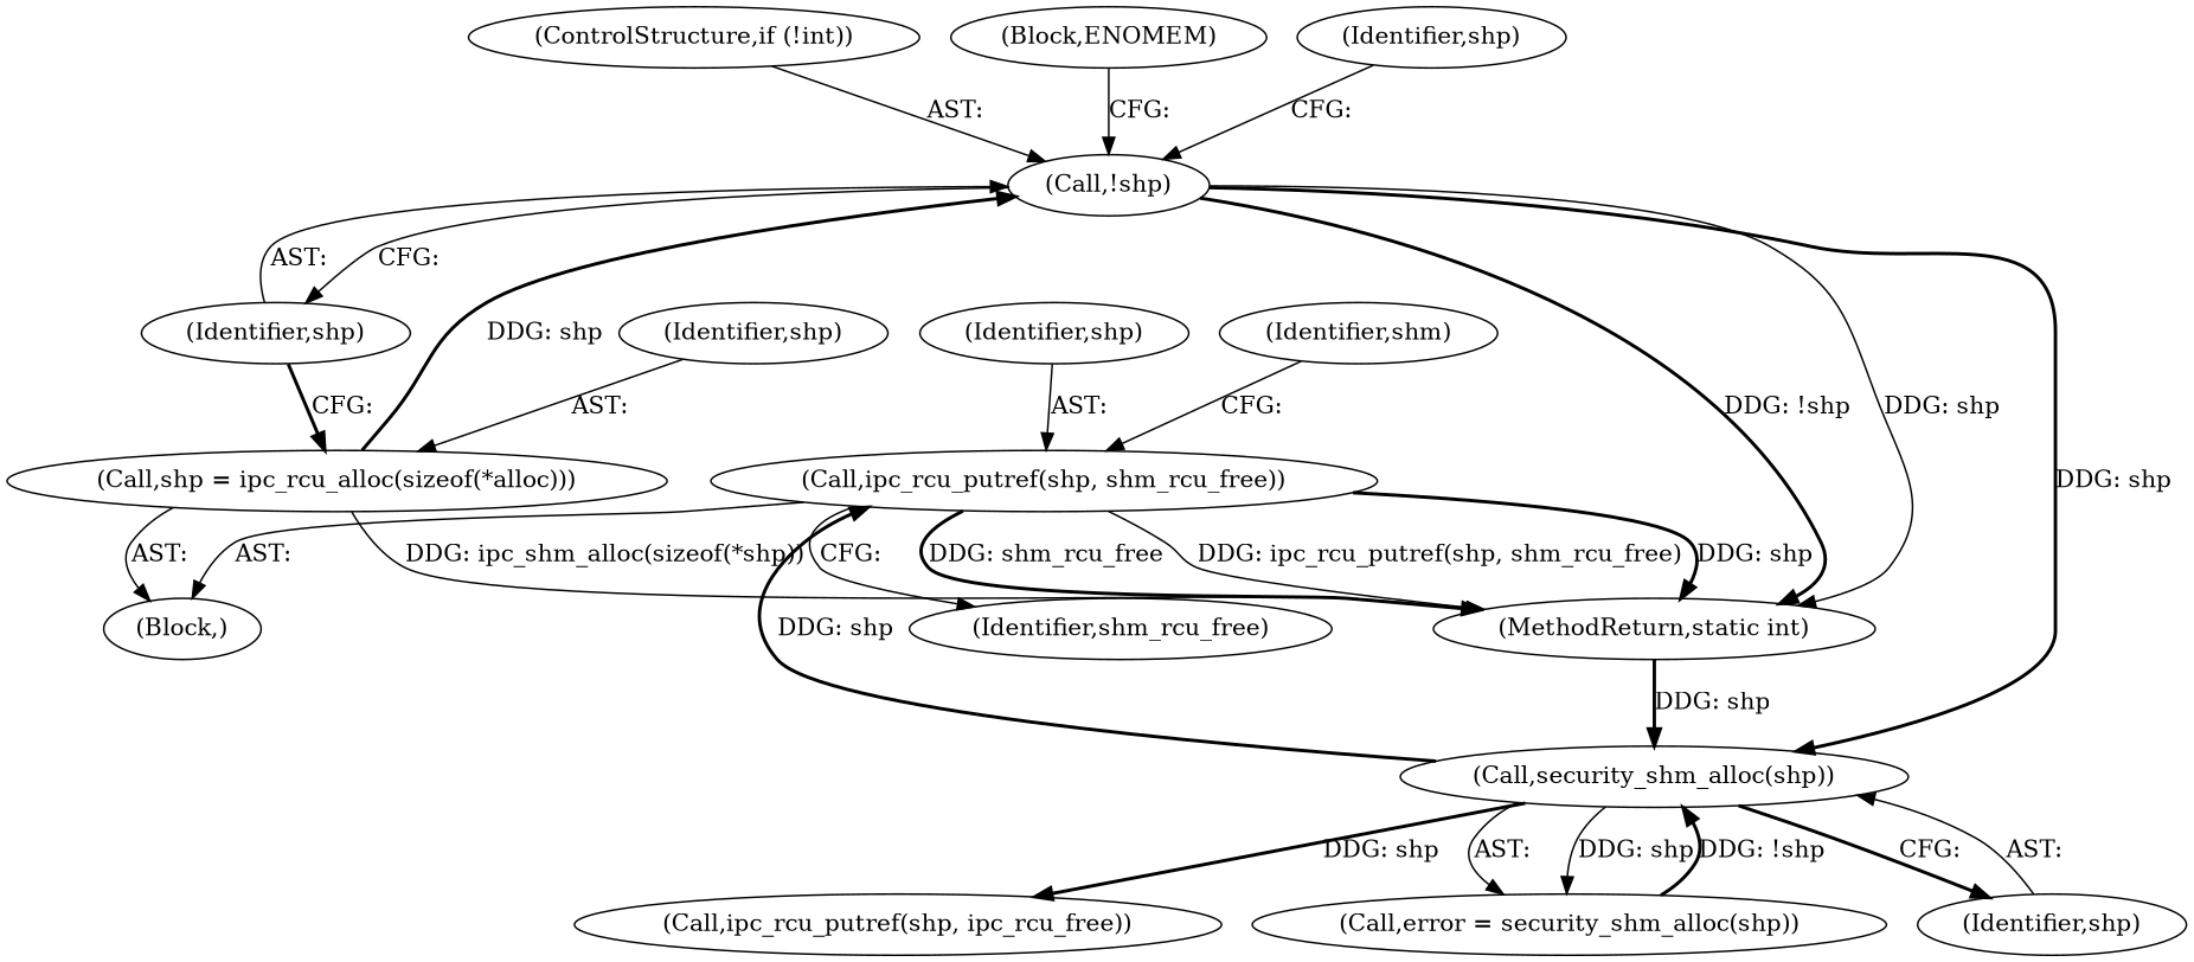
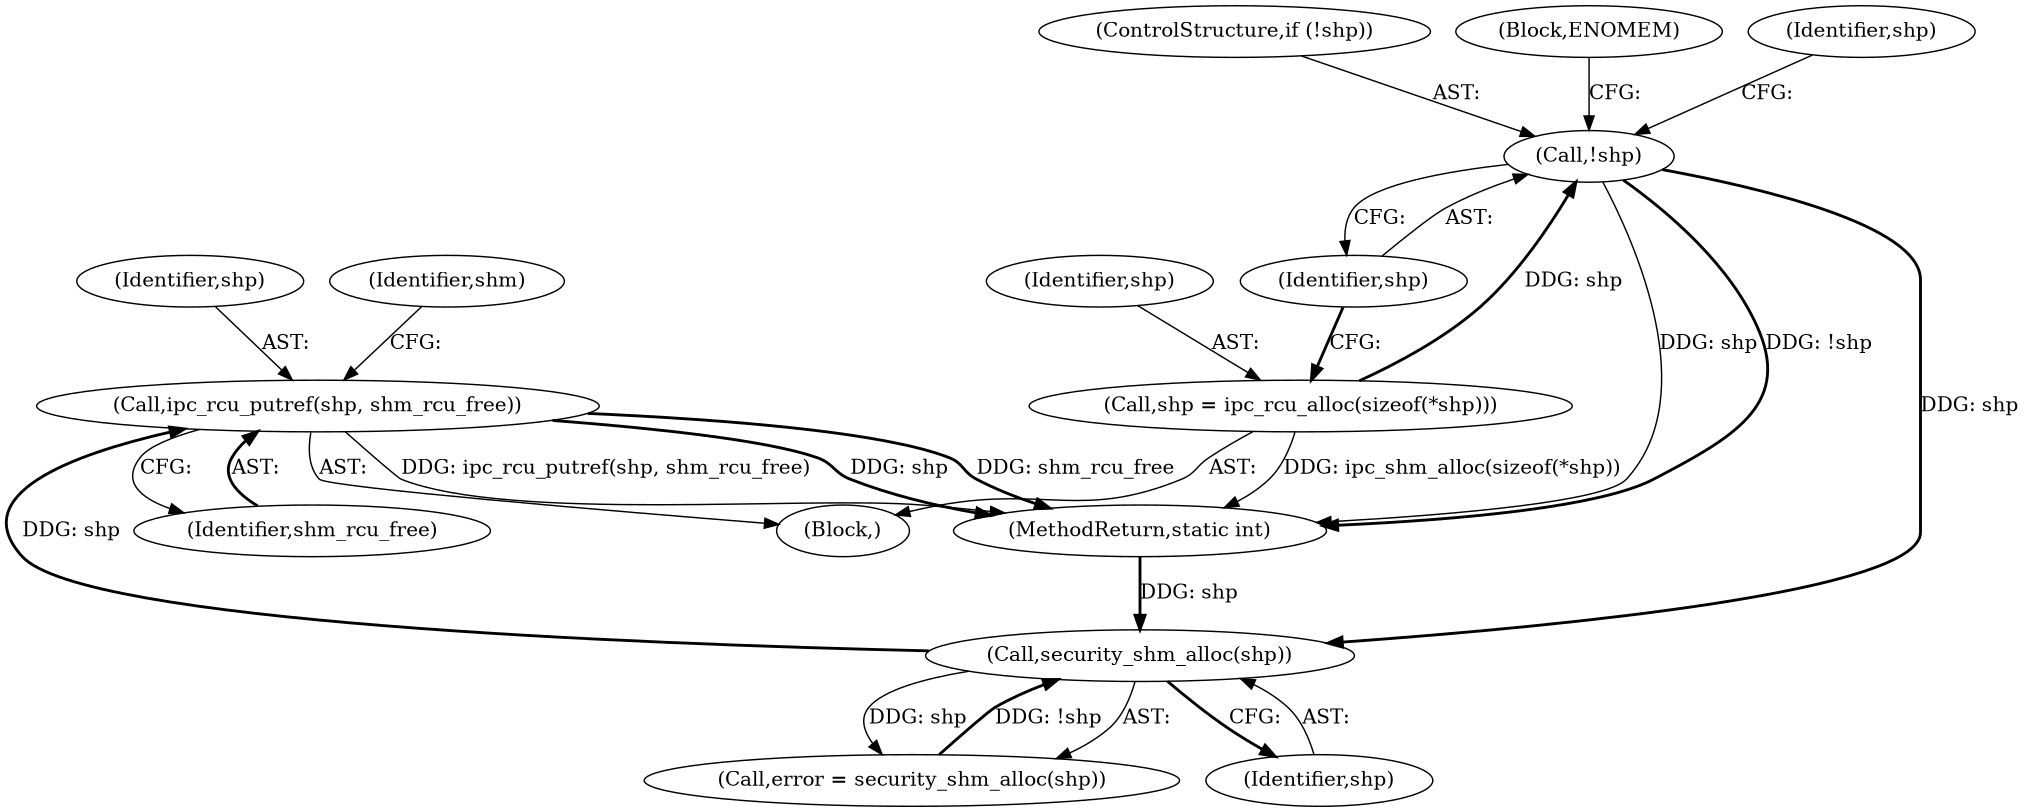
  digraph {
    edge [style=solid]
    n1 [label="(Call,ipc_rcu_putref(shp, shm_rcu_free))"]
    n2 [label="(MethodReturn,static int)"]
    n3 [label="(Block,)"]
    n4 [label="(Identifier,shm_rcu_free)"]
    n5 [label="(Call,security_shm_alloc(shp))"]
-   n6 [label="(Call,ipc_rcu_putref(shp, ipc_rcu_free))"]
    n7 [label="(Call,error = security_shm_alloc(shp))"]
    n8 [label="(Identifier,shp)"]
    n9 [label="(Call,!shp)"]
    n10 [label="(Identifier,shp)"]
-   n11 [label="(Call,shp = ipc_rcu_alloc(sizeof(*alloc)))"]
-   n12 [label="(ControlStructure,if (!int))"]
+   n11 [label="(Call,shp = ipc_rcu_alloc(sizeof(*shp)))"]
+   n12 [label="(ControlStructure,if (!shp))"]
    n13 [label="(Identifier,shp)"]
    n14 [label="(Identifier,shp)"]
    n15 [label="(Identifier,shm)"]
    n16 [label="(Block,ENOMEM)"]
    n17 [label="(Identifier,shp)"]
    n1 -> n2 [label="DDG: shp" style=bold]
    n1 -> n2 [label="DDG: shm_rcu_free" style=bold]
    n1 -> n2 [label="DDG: ipc_rcu_putref(shp, shm_rcu_free)"]
    n1 -> n3 [label="AST: "]
    n1 -> n4 [label="CFG: "]
    n2 -> n5 [label="DDG: shp" style=bold]
+   n4 -> n1 [label="AST: " style=bold]
    n5 -> n1 [label="DDG: shp" style=bold]
-   n5 -> n6 [label="DDG: shp" style=bold]
    n5 -> n7 [label="AST: "]
    n5 -> n7 [label="DDG: shp"]
    n5 -> n8 [label="CFG: " style=bold]
    n7 -> n5 [label="DDG: !shp" style=bold]
    n8 -> n5 [label="AST: "]
    n9 -> n2 [label="DDG: shp"]
    n9 -> n2 [label="DDG: !shp" style=bold]
    n9 -> n5 [label="DDG: shp" style=bold]
    n9 -> n10 [label="CFG: "]
    n10 -> n9 [label="AST: "]
    n10 -> n11 [label="CFG: " style=bold]
    n11 -> n2 [label="DDG: ipc_shm_alloc(sizeof(*shp))"]
    n11 -> n3 [label="AST: "]
    n11 -> n9 [label="DDG: shp" style=bold]
    n12 -> n9 [label="AST: "]
    n13 -> n1 [label="AST: "]
    n14 -> n11 [label="AST: "]
    n15 -> n1 [label="CFG: "]
    n16 -> n9 [label="CFG: "]
    n17 -> n9 [label="CFG: "]
  }
